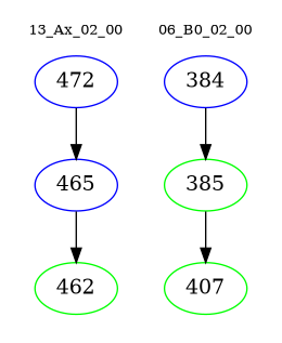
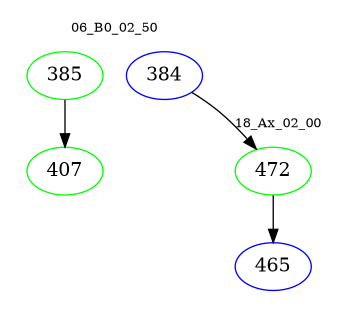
  digraph {
    node [color=green]
    edge [color=black]
-   n1 [color=blue label=472]
+   n1 [label=472]
    n2 [color=blue label=465]
-   n3 [label=462]
    n4 [color=blue label=384]
    n5 [label=385]
    n6 [label=407]
    subgraph cluster_1 {
      color=white
      fontsize=10
-     label="13_Ax_02_00"
+     label="18_Ax_02_00"
      n1
      n2
-     n3
    }
    subgraph cluster_2 {
      color=white
      fontsize=10
-     label="06_B0_02_00"
+     label="06_B0_02_50"
      n4
      n5
      n6
    }
    n1 -> n2
-   n2 -> n3
-   n4 -> n5
+   n4 -> n1
    n5 -> n6
  }
